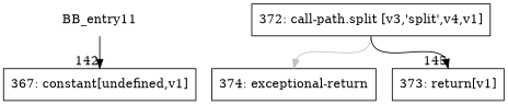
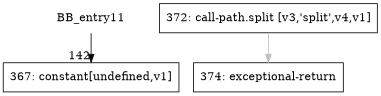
  digraph {
    rankdir=TD
    node [shape=record]
    edge [headport=n tailport=s]
    n1 [label=BB_entry11 shape=none]
    n2 [label="{367: constant[undefined,v1]}"]
    n3 [label="{372: call-path.split [v3,'split',v4,v1]}"]
    n4 [label="{374: exceptional-return}"]
-   n5 [label="{373: return[v1]}"]
    n1 -> n2 [headlabel="    142"]
    n3 -> n4 [color=gray]
-   n3 -> n5 [headlabel="      145"]
  }
